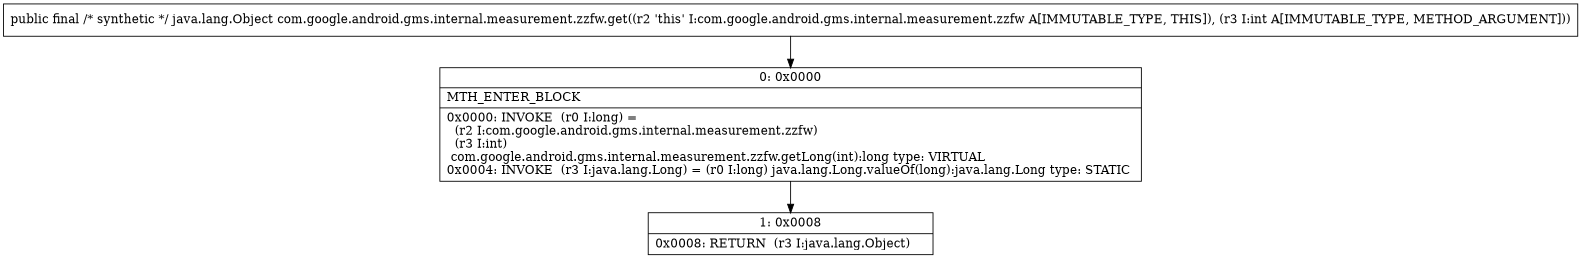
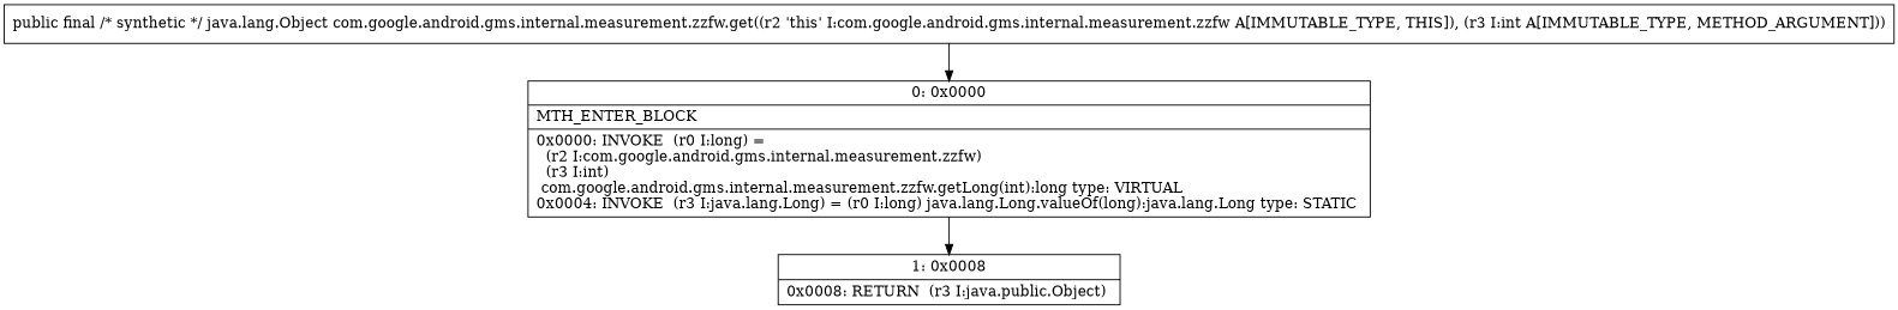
  digraph {
    node [shape=record]
    n1 [label="{0\:\ 0x0000|MTH_ENTER_BLOCK\l|0x0000: INVOKE  (r0 I:long) = \l  (r2 I:com.google.android.gms.internal.measurement.zzfw)\l  (r3 I:int)\l com.google.android.gms.internal.measurement.zzfw.getLong(int):long type: VIRTUAL \l0x0004: INVOKE  (r3 I:java.lang.Long) = (r0 I:long) java.lang.Long.valueOf(long):java.lang.Long type: STATIC \l}"]
-   n2 [label="{1\:\ 0x0008|0x0008: RETURN  (r3 I:java.lang.Object) \l}"]
+   n2 [label="{1\:\ 0x0008|0x0008: RETURN  (r3 I:java.public.Object) \l}"]
    n3 [label="{public final \/* synthetic *\/ java.lang.Object com.google.android.gms.internal.measurement.zzfw.get((r2 'this' I:com.google.android.gms.internal.measurement.zzfw A[IMMUTABLE_TYPE, THIS]), (r3 I:int A[IMMUTABLE_TYPE, METHOD_ARGUMENT])) }"]
    n1 -> n2
    n3 -> n1
  }
